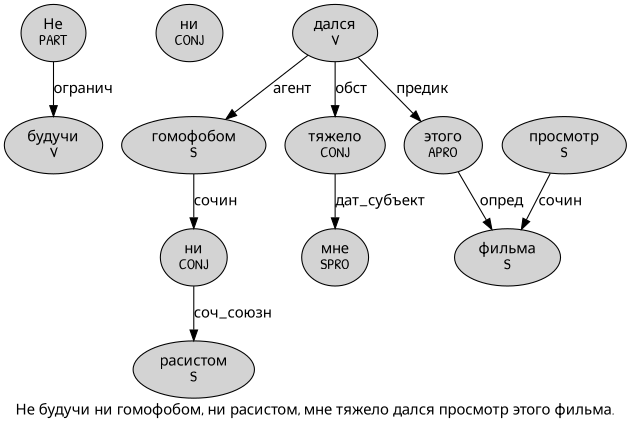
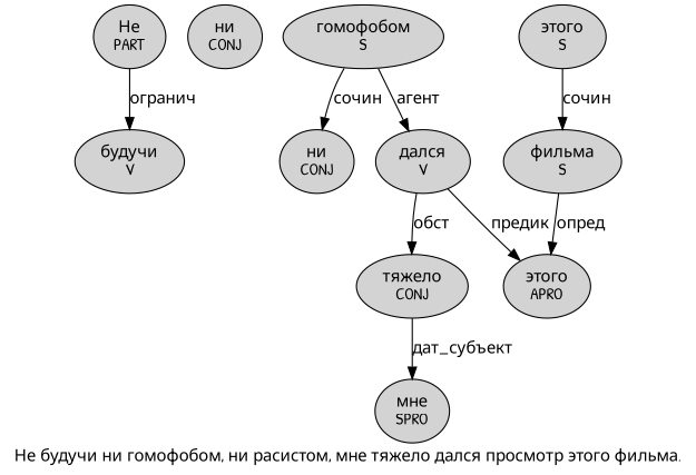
  digraph {
    fontname="Patrick Hand"
    label="Не будучи ни гомофобом, ни расистом, мне тяжело дался просмотр этого фильма."
    node [fillcolor=lightgray fontname="Patrick Hand" penwidth=1 shape=ellipse style=filled]
    edge [fontname="Patrick Hand"]
    n1 [label="Не\nPART"]
    n2 [label="будучи\nV"]
    n3 [label="ни\nCONJ"]
    n4 [label="гомофобом\nS"]
    n5 [label="ни\nCONJ"]
-   n6 [label="расистом\nS"]
    n7 [label="мне\nSPRO"]
    n8 [label="тяжело\nCONJ"]
    n9 [label="дался\nV"]
    n10 [label="этого\nAPRO"]
-   n11 [label="просмотр\nS"]
+   n11 [label="этого\nS"]
    n12 [label="фильма\nS"]
    n1 -> n2 [label="огранич"]
    n4 -> n5 [label="сочин"]
-   n5 -> n6 [label="соч_союзн"]
    n8 -> n7 [label="дат_субъект"]
-   n9 -> n4 [label="агент"]
+   n4 -> n9 [label="агент"]
    n9 -> n8 [label="обст"]
    n9 -> n10 [label="предик"]
    n11 -> n12 [label="сочин"]
-   n10 -> n12 [label="опред"]
+   n12 -> n10 [label="опред"]
  }
